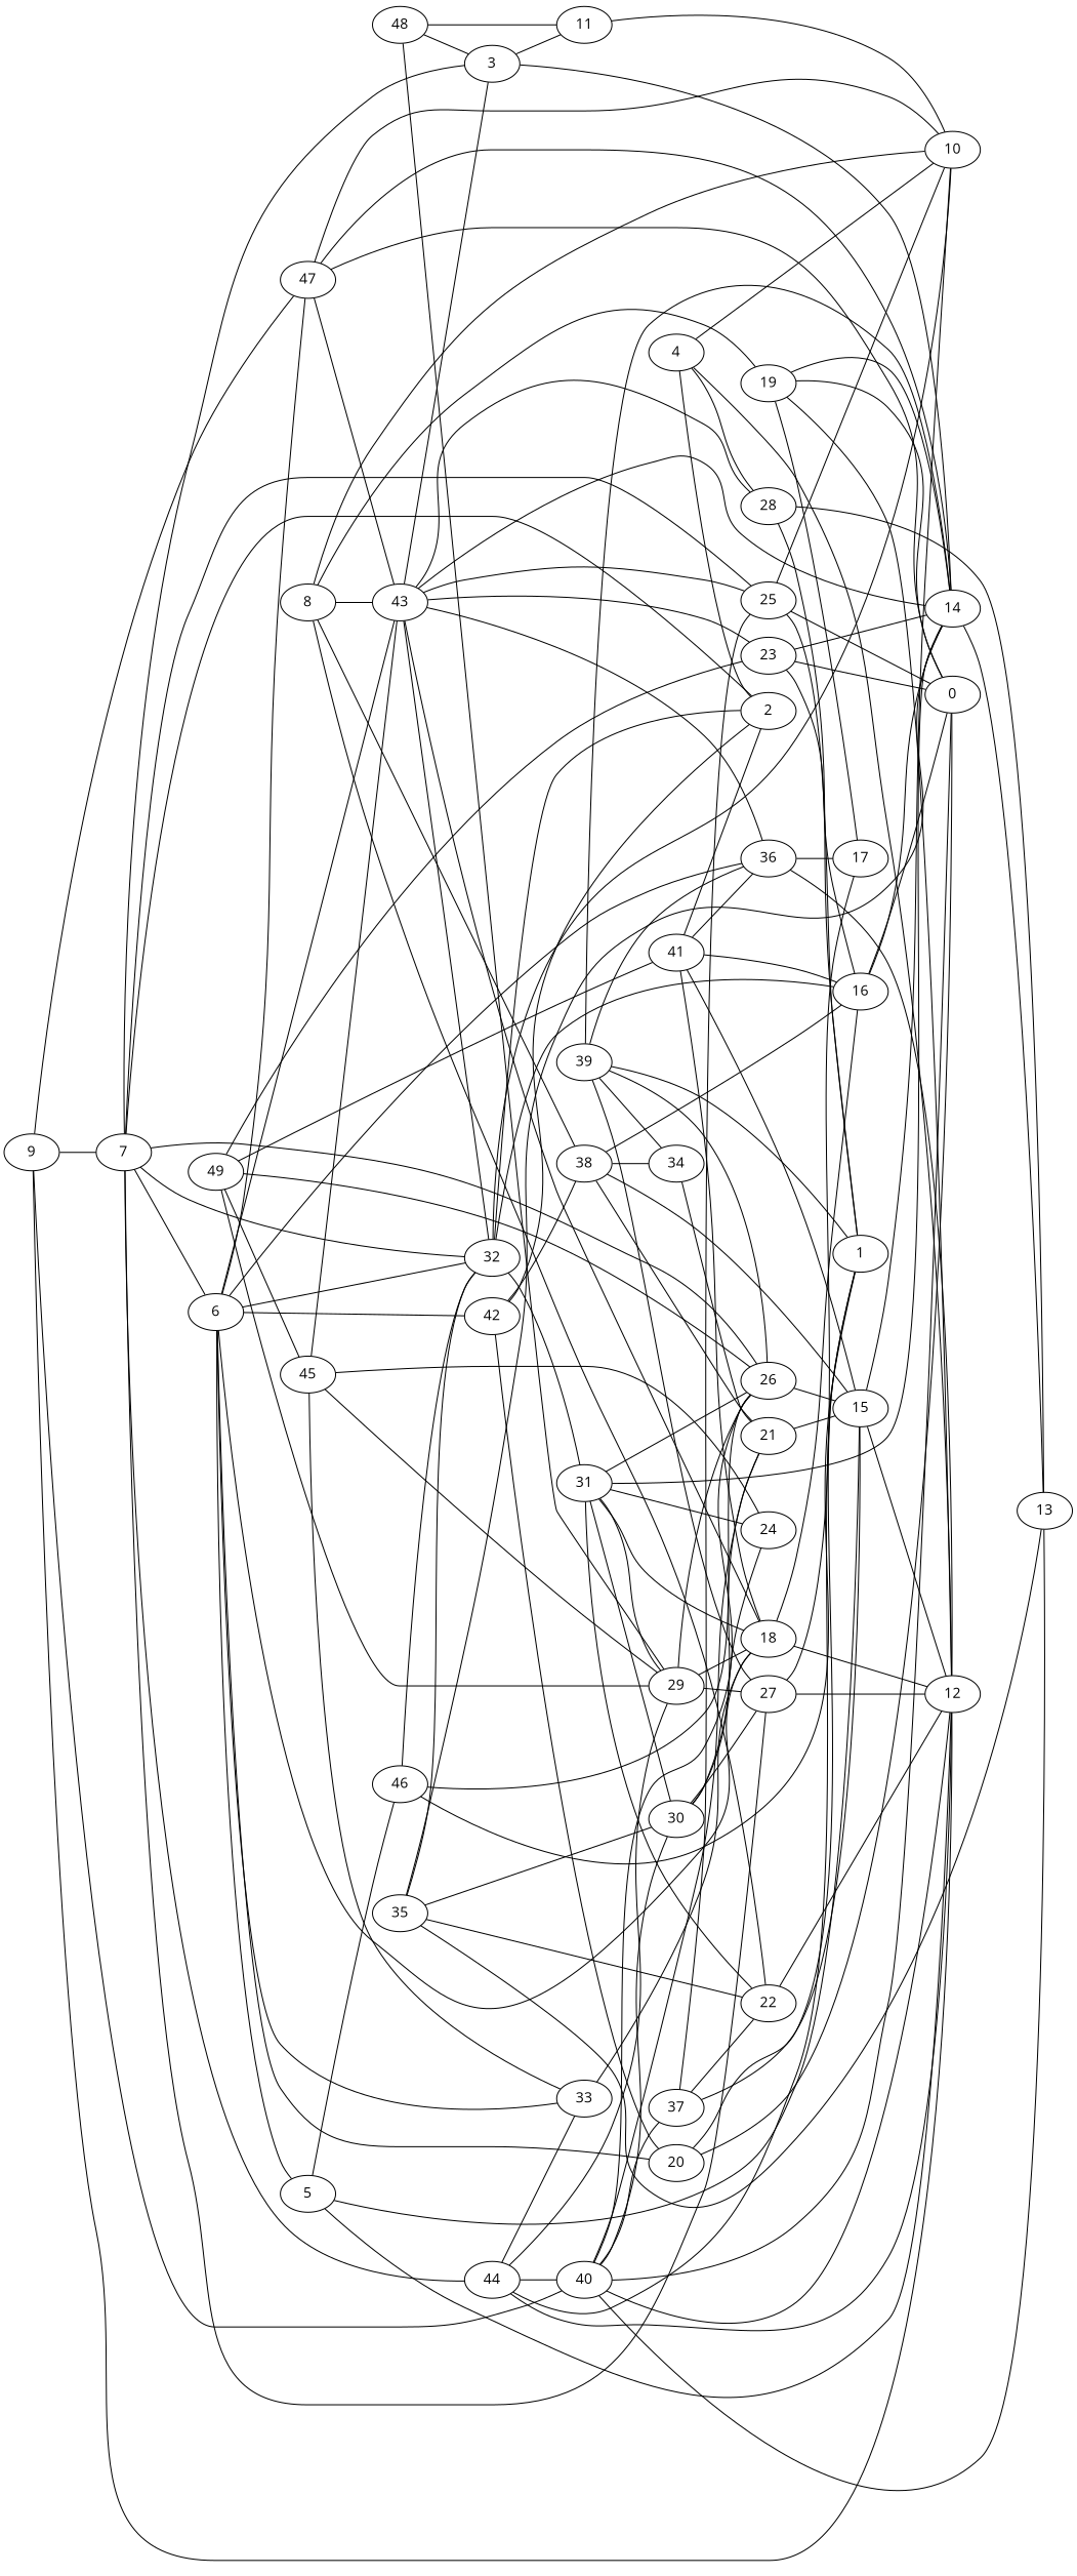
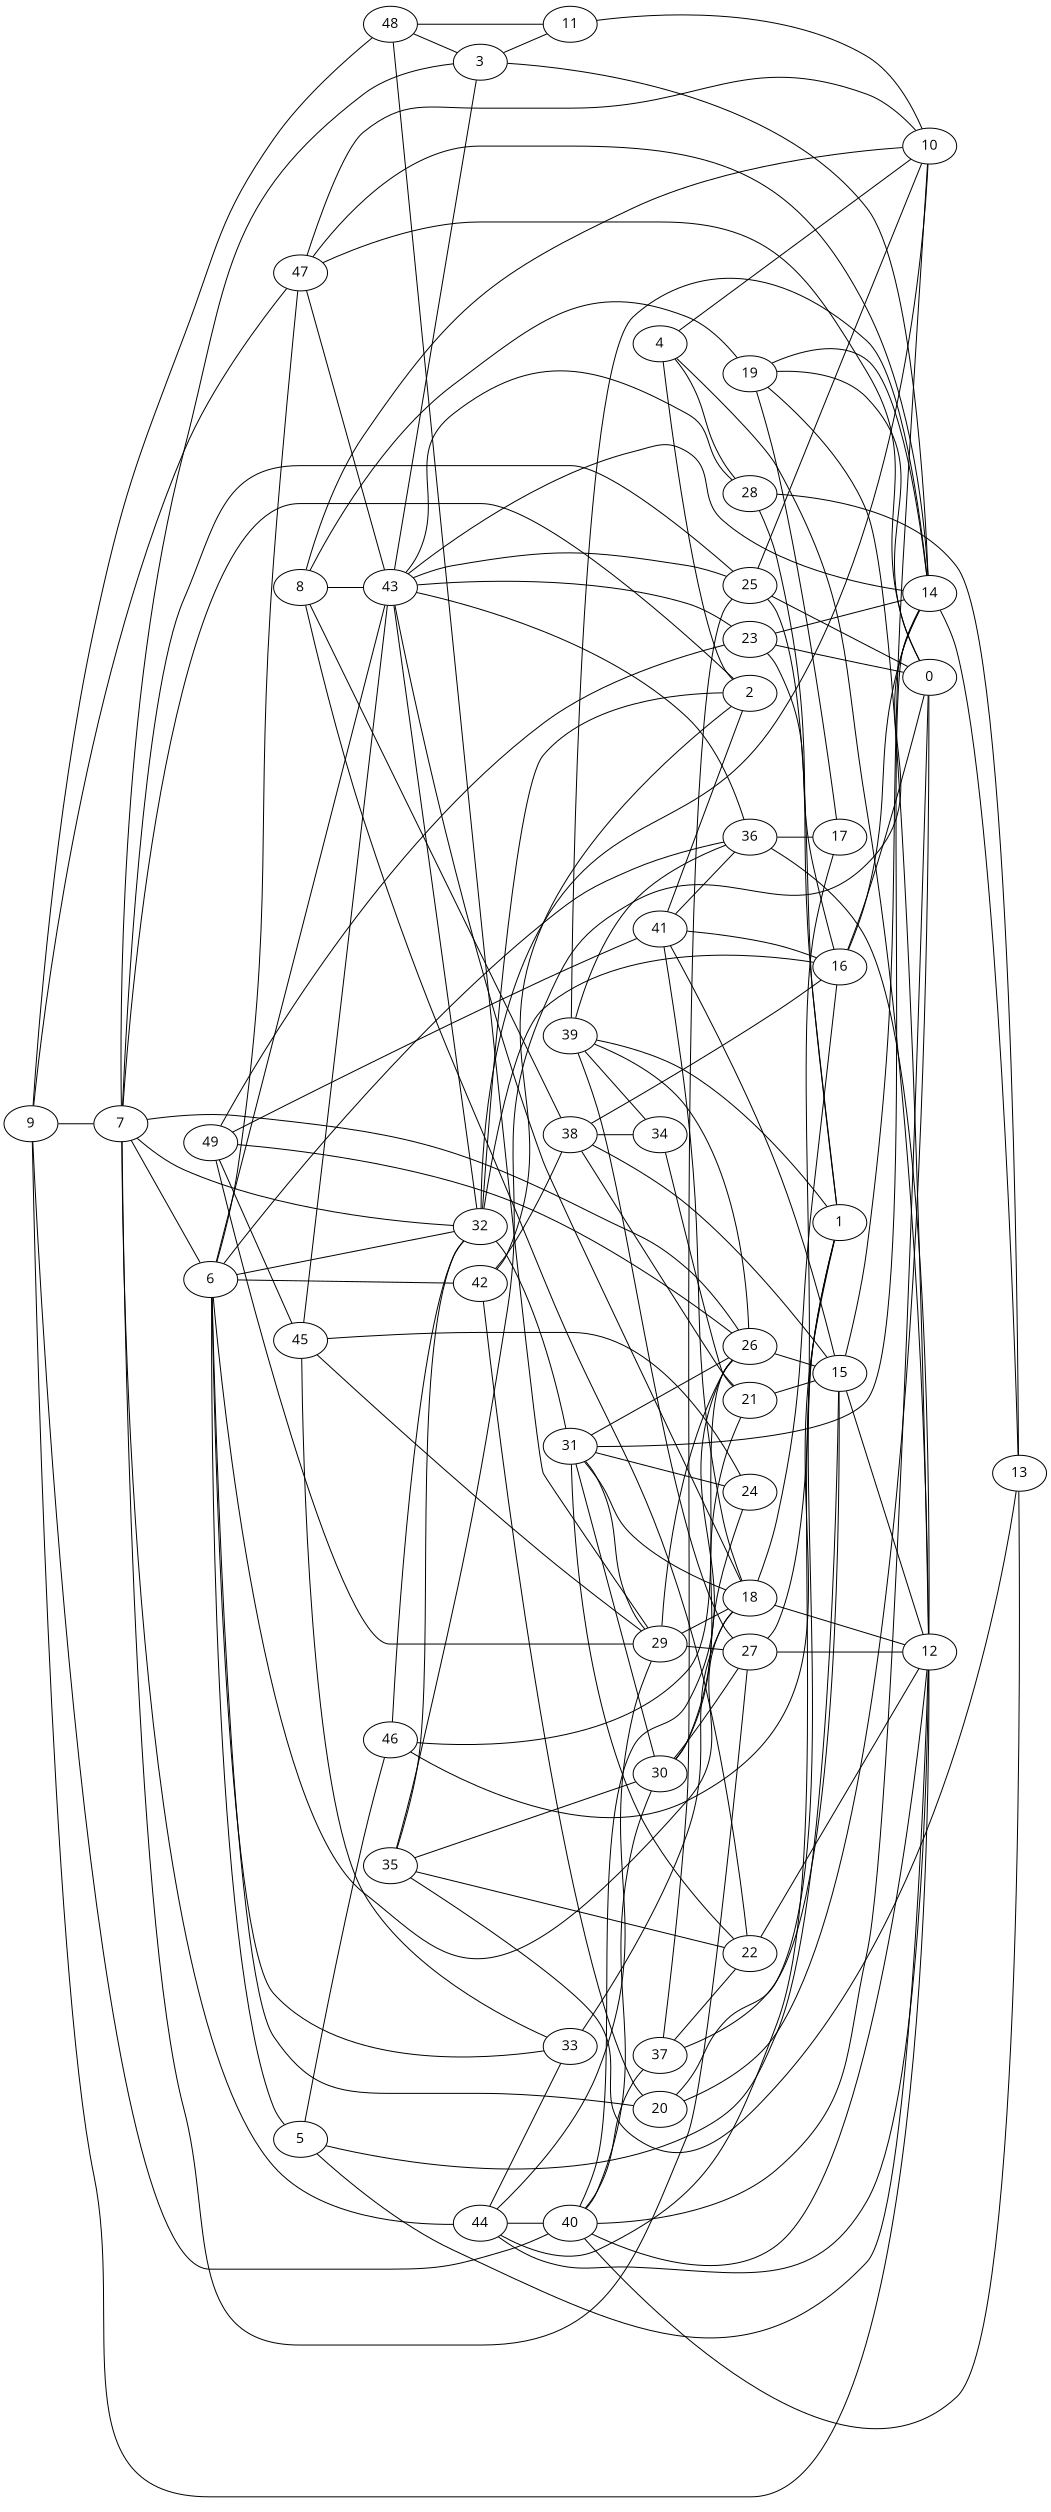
  digraph {
    fontname="Open Sans"
    rankdir=LR
    node [fontname="Open Sans"]
    edge [color=black dir=none fontname="Open Sans"]
    18
    12
    16
    0
    14
    33
    4
    28
    2
    10
    1
    13
    5
    46
    15
    26
    32
    37
    25
    22
    9
    47
    40
    48
    7
    43
    30
    21
    11
    3
    29
    44
    27
    6
    20
    41
    36
    17
    24
    19
    31
    23
    8
    38
    34
    42
    49
    45
    39
    35
    subgraph sub_1 {
      18
      12
      16
      0
      14
      33
      4
      28
      2
      10
      1
      13
      5
      46
      15
      26
      32
      37
      25
      22
      9
      47
      40
      48
      7
      43
      30
      21
      11
      3
      29
      44
      27
      6
      20
      41
      36
      17
      24
      19
      31
      23
      8
      38
      34
      42
      49
      45
      39
      35
    }
    18 -> 12
    18 -> 16
    16 -> 0
    16 -> 14
    14 -> 13
    33 -> 18
    4 -> 12
    4 -> 28
    4 -> 2
    4 -> 10
    28 -> 1
    28 -> 13
    5 -> 12
    5 -> 46
    5 -> 15
    46 -> 1
    46 -> 26
    46 -> 32
    15 -> 12
    15 -> 10
    26 -> 15
    32 -> 16
    32 -> 2
    32 -> 10
    32 -> 31
    37 -> 15
    37 -> 25
    37 -> 22
    25 -> 0
    25 -> 10
    25 -> 1
    22 -> 12
    9 -> 12
    9 -> 47
    9 -> 40
+   9 -> 48
    9 -> 7
    47 -> 0
    47 -> 14
    47 -> 10
    47 -> 43
    40 -> 12
    40 -> 0
    40 -> 13
    40 -> 26
    40 -> 37
    40 -> 30
-   40 -> 21
    48 -> 11
    48 -> 3
    48 -> 29
    7 -> 2
    7 -> 26
    7 -> 32
    7 -> 25
    7 -> 3
    7 -> 44
    7 -> 27
    7 -> 6
    43 -> 18
    43 -> 14
    43 -> 28
    43 -> 32
    43 -> 25
    43 -> 3
    43 -> 36
    43 -> 23
    30 -> 21
    30 -> 27
    30 -> 24
    21 -> 15
    11 -> 10
    3 -> 14
    3 -> 11
    29 -> 18
    29 -> 26
    29 -> 27
    44 -> 12
    44 -> 33
    44 -> 1
    44 -> 40
    44 -> 29
    27 -> 12
    27 -> 17
    6 -> 18
    6 -> 33
    6 -> 5
    6 -> 32
    6 -> 47
    6 -> 43
    6 -> 20
    6 -> 36
    6 -> 42
    20 -> 0
    20 -> 1
    41 -> 18
    41 -> 16
    41 -> 2
    41 -> 15
    41 -> 36
    36 -> 12
    36 -> 17
    19 -> 12
    19 -> 0
    19 -> 14
    19 -> 17
    31 -> 18
    31 -> 14
    31 -> 26
    31 -> 22
    31 -> 30
    31 -> 29
    31 -> 24
    23 -> 16
    23 -> 0
    23 -> 14
    8 -> 10
    8 -> 22
    8 -> 43
    8 -> 19
    8 -> 38
    38 -> 16
    38 -> 15
    38 -> 21
    38 -> 34
    34 -> 21
    42 -> 2
    42 -> 20
    42 -> 38
    49 -> 26
    49 -> 29
    49 -> 41
    49 -> 23
    49 -> 45
    45 -> 33
    45 -> 43
    45 -> 29
    45 -> 24
    39 -> 14
    39 -> 1
    39 -> 26
    39 -> 27
    39 -> 36
    39 -> 34
    35 -> 14
    35 -> 13
    35 -> 32
    35 -> 22
    35 -> 30
  }
